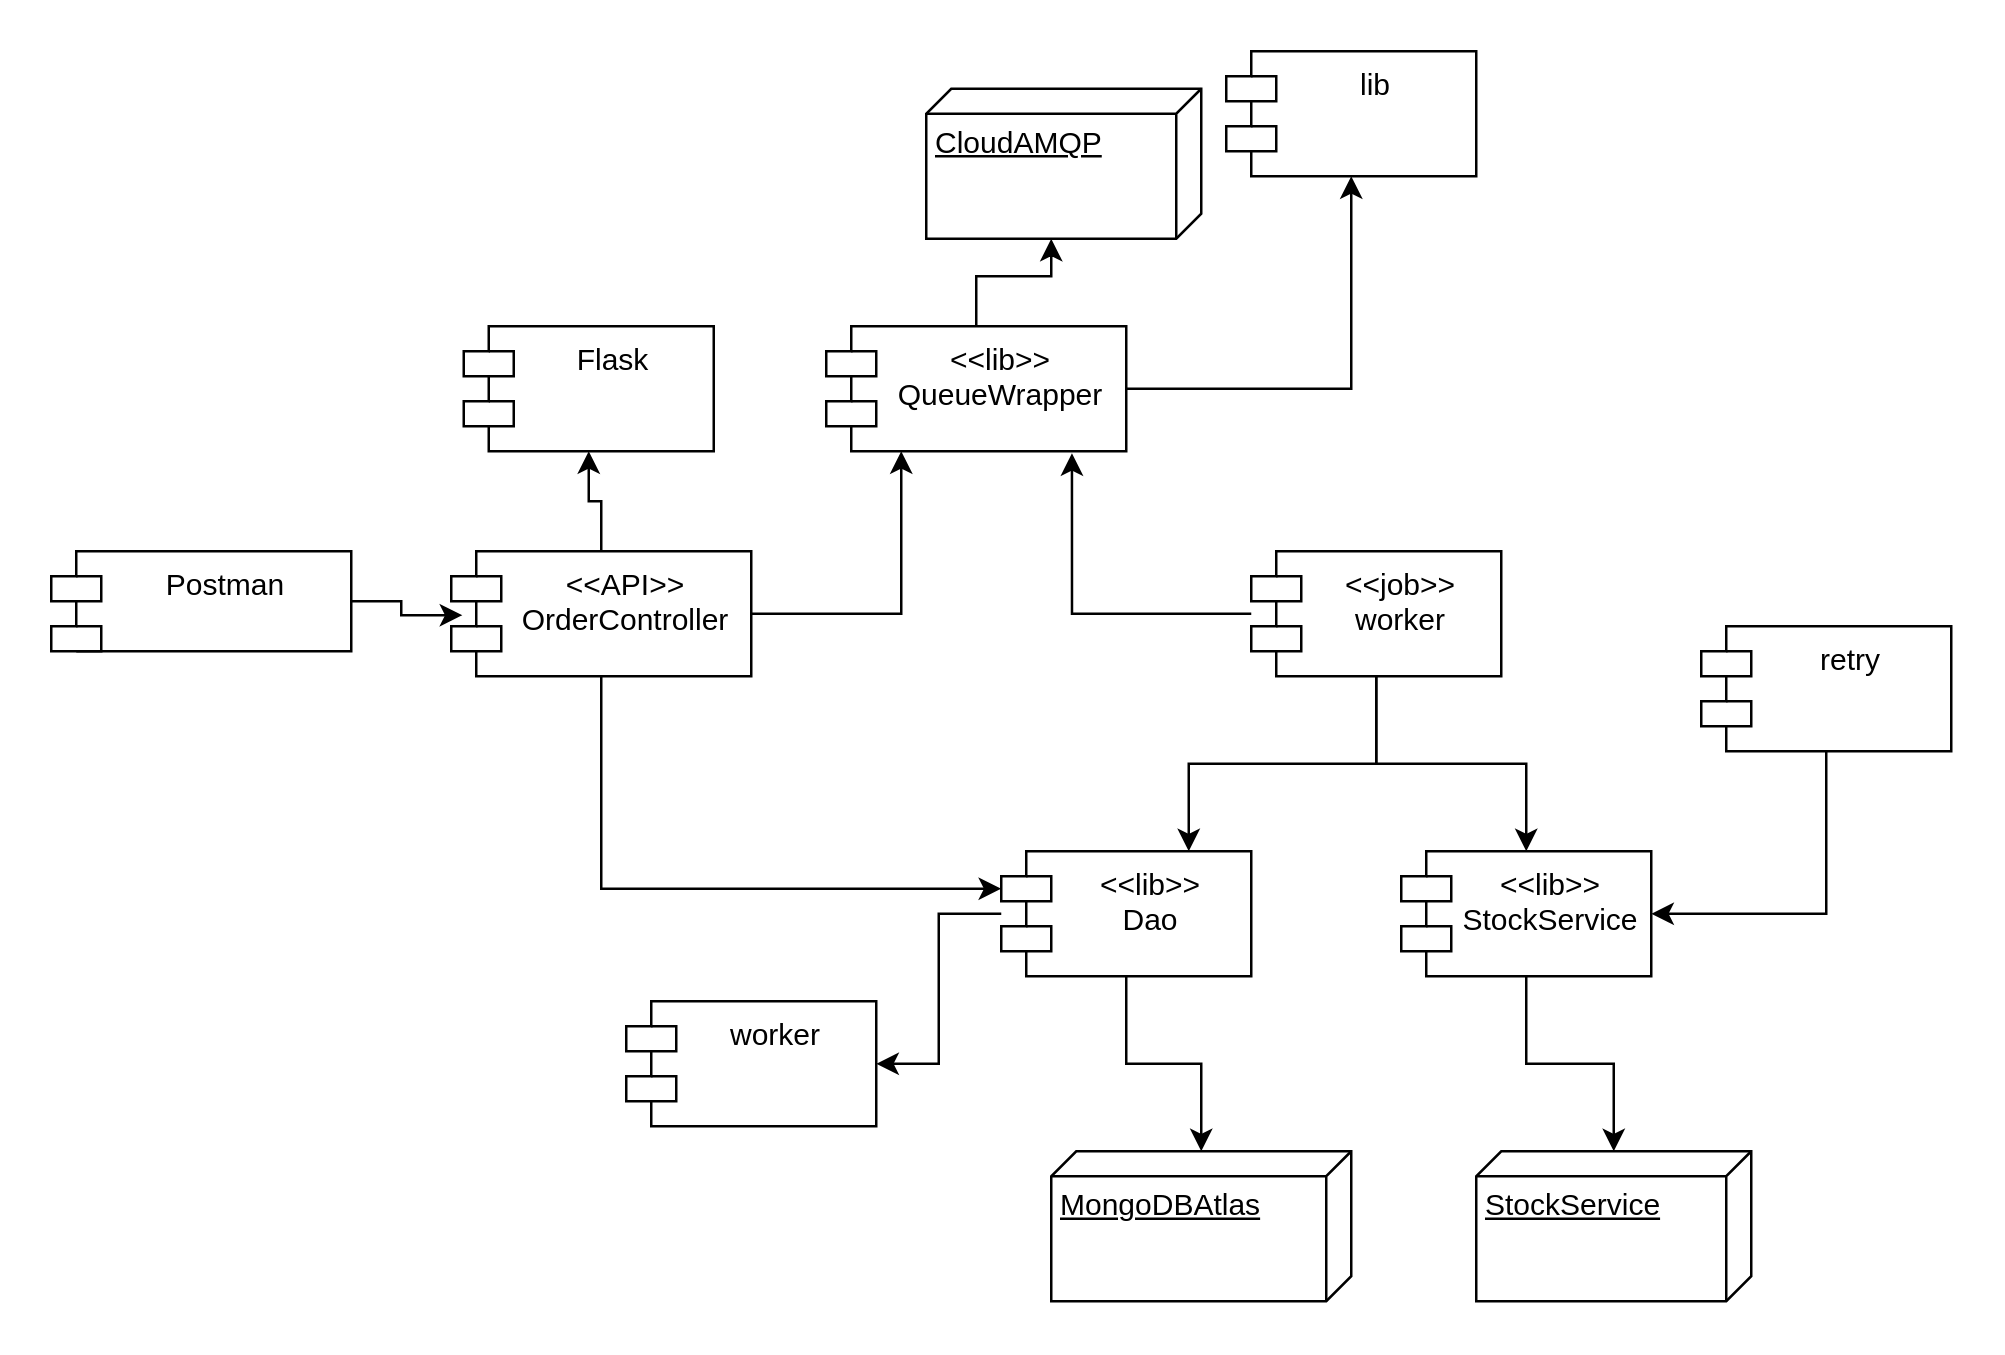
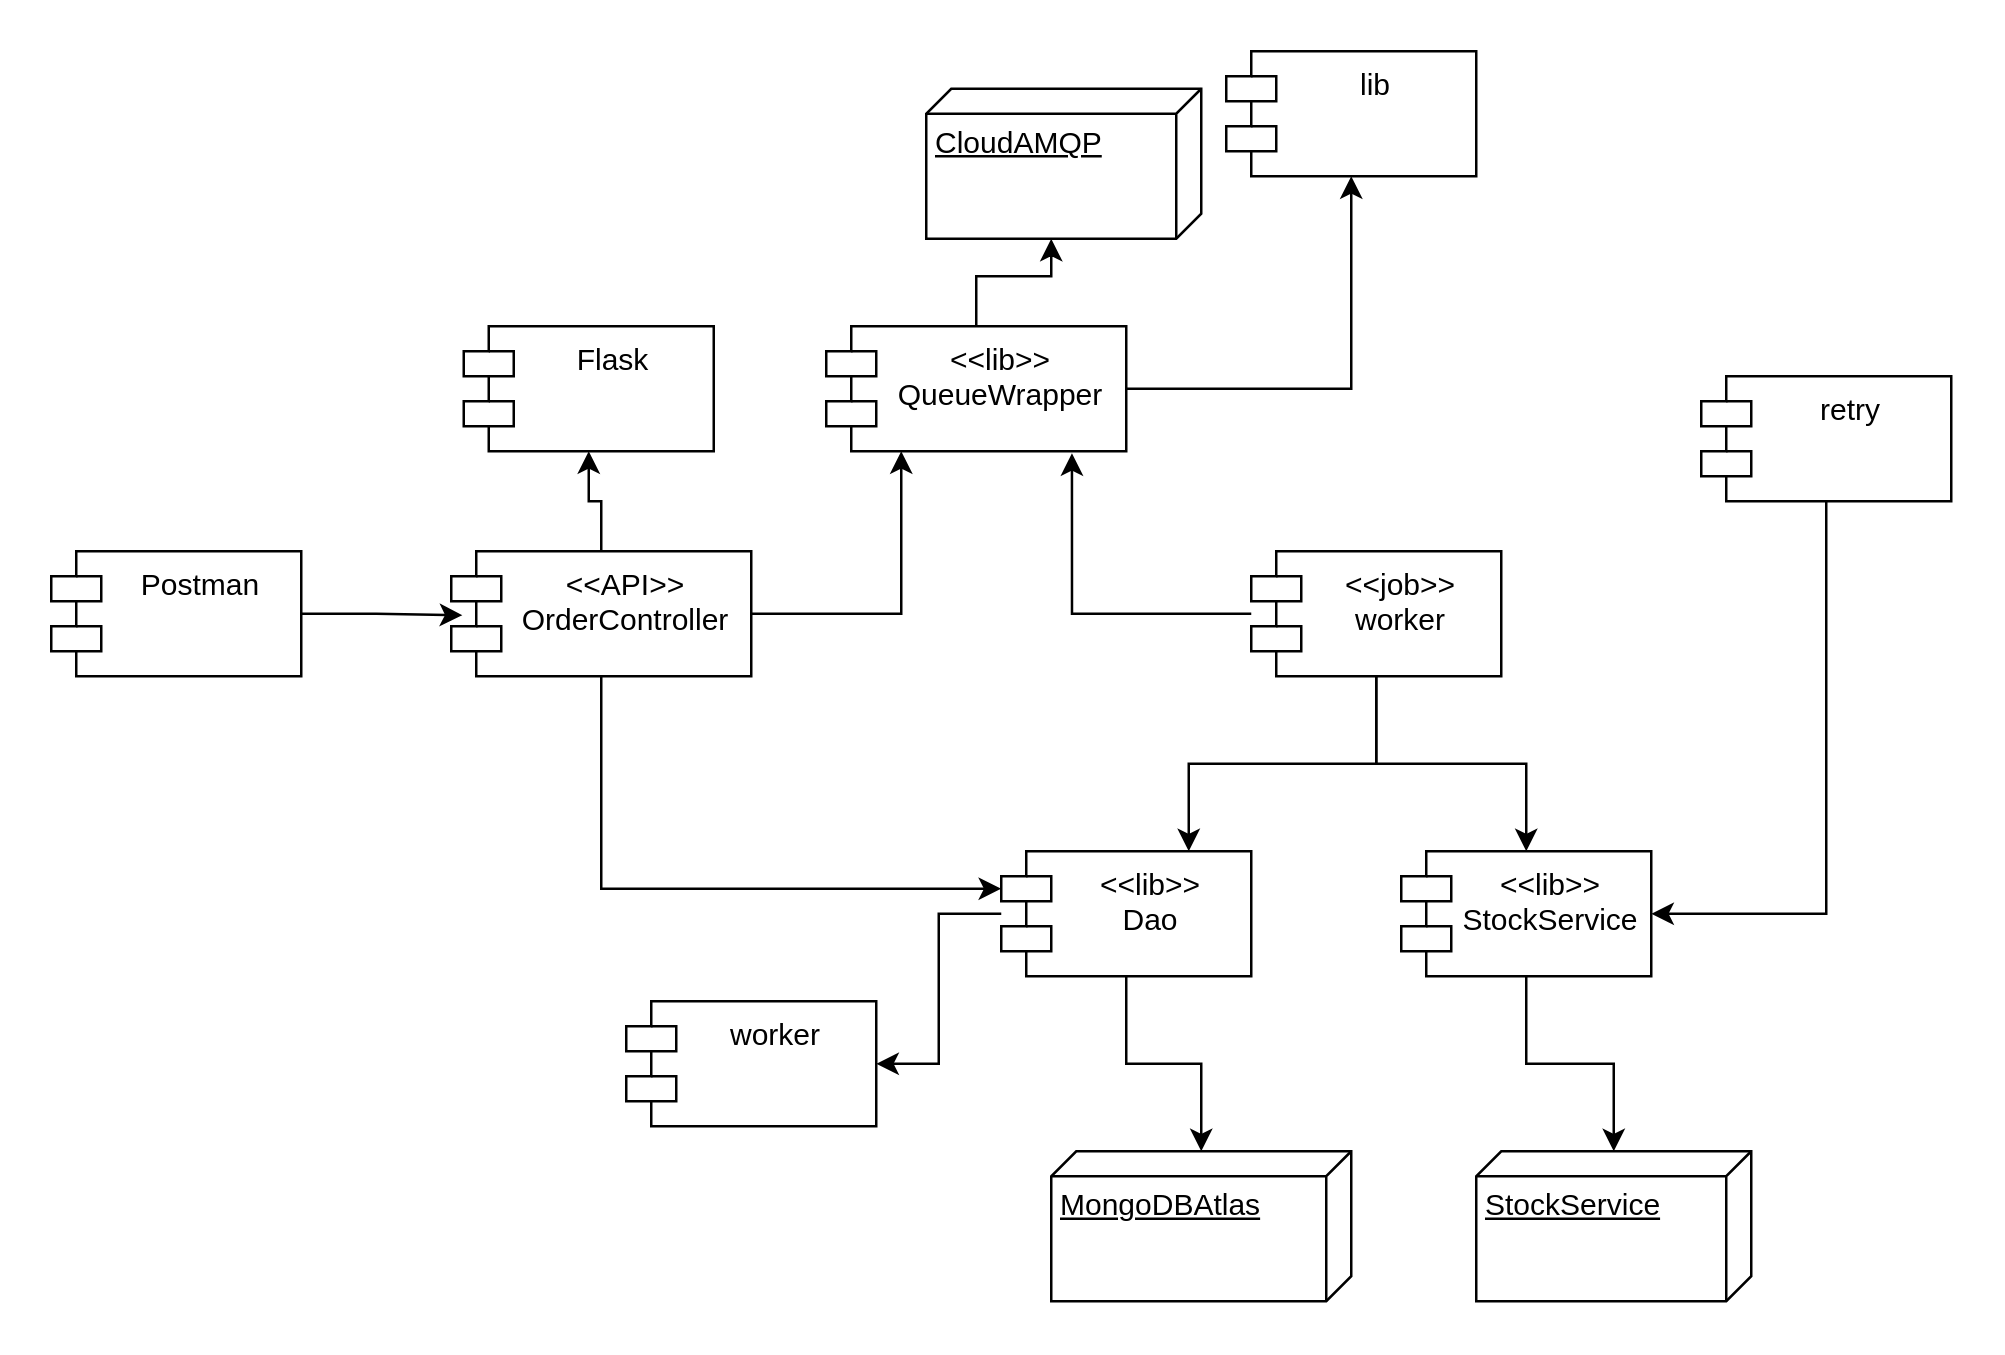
  <mxCell id="0" />
  <mxCell id="1" parent="0" />
  <mxCell id="2" style="edgeStyle=orthogonalEdgeStyle;rounded=0;orthogonalLoop=1;jettySize=auto;html=1;entryX=0.037;entryY=0.512;entryDx=0;entryDy=0;entryPerimeter=0;" edge="1" parent="1" source="3" target="7"><mxGeometry relative="1" as="geometry" /></mxCell>
- <mxCell id="3" value="Postman" style="shape=module;align=left;spacingLeft=20;align=center;verticalAlign=top;" vertex="1" parent="1"><mxGeometry x="20" y="220" width="120" height="40" as="geometry" /></mxCell>
+ <mxCell id="3" value="Postman" style="shape=module;align=left;spacingLeft=20;align=center;verticalAlign=top;" vertex="1" parent="1"><mxGeometry x="20" y="220" width="100" height="50" as="geometry" /></mxCell>
  <mxCell id="4" style="edgeStyle=orthogonalEdgeStyle;rounded=0;orthogonalLoop=1;jettySize=auto;html=1;entryX=0.25;entryY=1;entryDx=0;entryDy=0;" edge="1" parent="1" source="7" target="10"><mxGeometry relative="1" as="geometry" /></mxCell>
  <mxCell id="5" style="edgeStyle=orthogonalEdgeStyle;rounded=0;orthogonalLoop=1;jettySize=auto;html=1;entryX=0;entryY=0;entryDx=0;entryDy=15;entryPerimeter=0;" edge="1" parent="1" source="7" target="21"><mxGeometry relative="1" as="geometry"><Array as="points"><mxPoint x="240" y="355" /></Array></mxGeometry></mxCell>
  <mxCell id="6" style="edgeStyle=orthogonalEdgeStyle;rounded=0;orthogonalLoop=1;jettySize=auto;html=1;entryX=0.5;entryY=1;entryDx=0;entryDy=0;" edge="1" parent="1" source="7" target="23"><mxGeometry relative="1" as="geometry" /></mxCell>
  <mxCell id="7" value="&lt;&lt;API&gt;&gt;&#10;OrderController" style="shape=module;align=left;spacingLeft=20;align=center;verticalAlign=top;" vertex="1" parent="1"><mxGeometry x="180" y="220" width="120" height="50" as="geometry" /></mxCell>
  <mxCell id="8" style="edgeStyle=orthogonalEdgeStyle;rounded=0;orthogonalLoop=1;jettySize=auto;html=1;entryX=0;entryY=0;entryDx=60;entryDy=60;entryPerimeter=0;" edge="1" parent="1" source="10" target="11"><mxGeometry relative="1" as="geometry" /></mxCell>
  <mxCell id="9" style="edgeStyle=orthogonalEdgeStyle;rounded=0;orthogonalLoop=1;jettySize=auto;html=1;entryX=0.5;entryY=1;entryDx=0;entryDy=0;" edge="1" parent="1" source="10" target="24"><mxGeometry relative="1" as="geometry"><mxPoint x="540" y="80" as="targetPoint" /></mxGeometry></mxCell>
  <mxCell id="10" value="&lt;&lt;lib&gt;&gt;&#10;QueueWrapper" style="shape=module;align=left;spacingLeft=20;align=center;verticalAlign=top;" vertex="1" parent="1"><mxGeometry x="330" y="130" width="120" height="50" as="geometry" /></mxCell>
  <mxCell id="11" value="CloudAMQP" style="verticalAlign=top;align=left;spacingTop=8;spacingLeft=2;spacingRight=12;shape=cube;size=10;direction=south;fontStyle=4;html=1;" vertex="1" parent="1"><mxGeometry x="370" y="35" width="110" height="60" as="geometry" /></mxCell>
  <mxCell id="12" style="edgeStyle=orthogonalEdgeStyle;rounded=0;orthogonalLoop=1;jettySize=auto;html=1;entryX=0.819;entryY=1.016;entryDx=0;entryDy=0;entryPerimeter=0;" edge="1" parent="1" source="15" target="10"><mxGeometry relative="1" as="geometry" /></mxCell>
  <mxCell id="13" style="edgeStyle=orthogonalEdgeStyle;rounded=0;orthogonalLoop=1;jettySize=auto;html=1;entryX=0.5;entryY=0;entryDx=0;entryDy=0;" edge="1" parent="1" source="15" target="17"><mxGeometry relative="1" as="geometry" /></mxCell>
  <mxCell id="14" style="edgeStyle=orthogonalEdgeStyle;rounded=0;orthogonalLoop=1;jettySize=auto;html=1;entryX=0.75;entryY=0;entryDx=0;entryDy=0;" edge="1" parent="1" source="15" target="21"><mxGeometry relative="1" as="geometry" /></mxCell>
  <mxCell id="15" value="&lt;&lt;job&gt;&gt;&#10;worker" style="shape=module;align=left;spacingLeft=20;align=center;verticalAlign=top;" vertex="1" parent="1"><mxGeometry x="500" y="220" width="100" height="50" as="geometry" /></mxCell>
  <mxCell id="16" style="edgeStyle=orthogonalEdgeStyle;rounded=0;orthogonalLoop=1;jettySize=auto;html=1;" edge="1" parent="1" source="17" target="18"><mxGeometry relative="1" as="geometry" /></mxCell>
  <mxCell id="17" value="&lt;&lt;lib&gt;&gt;&#10;StockService" style="shape=module;align=left;spacingLeft=20;align=center;verticalAlign=top;" vertex="1" parent="1"><mxGeometry x="560" y="340" width="100" height="50" as="geometry" /></mxCell>
  <mxCell id="18" value="StockService" style="verticalAlign=top;align=left;spacingTop=8;spacingLeft=2;spacingRight=12;shape=cube;size=10;direction=south;fontStyle=4;html=1;" vertex="1" parent="1"><mxGeometry x="590" y="460" width="110" height="60" as="geometry" /></mxCell>
  <mxCell id="19" style="edgeStyle=orthogonalEdgeStyle;rounded=0;orthogonalLoop=1;jettySize=auto;html=1;" edge="1" parent="1" source="21" target="22"><mxGeometry relative="1" as="geometry" /></mxCell>
  <mxCell id="20" style="edgeStyle=orthogonalEdgeStyle;rounded=0;orthogonalLoop=1;jettySize=auto;html=1;entryX=1;entryY=0.5;entryDx=0;entryDy=0;" edge="1" parent="1" source="21" target="25"><mxGeometry relative="1" as="geometry" /></mxCell>
  <mxCell id="21" value="&lt;&lt;lib&gt;&gt;&#10;Dao" style="shape=module;align=left;spacingLeft=20;align=center;verticalAlign=top;" vertex="1" parent="1"><mxGeometry x="400" y="340" width="100" height="50" as="geometry" /></mxCell>
  <mxCell id="22" value="MongoDBAtlas" style="verticalAlign=top;align=left;spacingTop=8;spacingLeft=2;spacingRight=12;shape=cube;size=10;direction=south;fontStyle=4;html=1;" vertex="1" parent="1"><mxGeometry x="420" y="460" width="120" height="60" as="geometry" /></mxCell>
  <mxCell id="23" value="Flask" style="shape=module;align=left;spacingLeft=20;align=center;verticalAlign=top;" vertex="1" parent="1"><mxGeometry x="185" y="130" width="100" height="50" as="geometry" /></mxCell>
  <mxCell id="24" value="lib" style="shape=module;align=left;spacingLeft=20;align=center;verticalAlign=top;" vertex="1" parent="1"><mxGeometry x="490" y="20" width="100" height="50" as="geometry" /></mxCell>
  <mxCell id="25" value="worker" style="shape=module;align=left;spacingLeft=20;align=center;verticalAlign=top;" vertex="1" parent="1"><mxGeometry x="250" y="400" width="100" height="50" as="geometry" /></mxCell>
  <mxCell id="26" style="edgeStyle=orthogonalEdgeStyle;rounded=0;orthogonalLoop=1;jettySize=auto;html=1;entryX=1;entryY=0.5;entryDx=0;entryDy=0;" edge="1" parent="1" source="27" target="17"><mxGeometry relative="1" as="geometry"><Array as="points"><mxPoint x="730" y="365" /></Array></mxGeometry></mxCell>
- <mxCell id="27" value="retry" style="shape=module;align=left;spacingLeft=20;align=center;verticalAlign=top;" vertex="1" parent="1"><mxGeometry x="680" y="250" width="100" height="50" as="geometry" /></mxCell>
+ <mxCell id="27" value="retry" style="shape=module;align=left;spacingLeft=20;align=center;verticalAlign=top;" vertex="1" parent="1"><mxGeometry x="680" y="150" width="100" height="50" as="geometry" /></mxCell>
